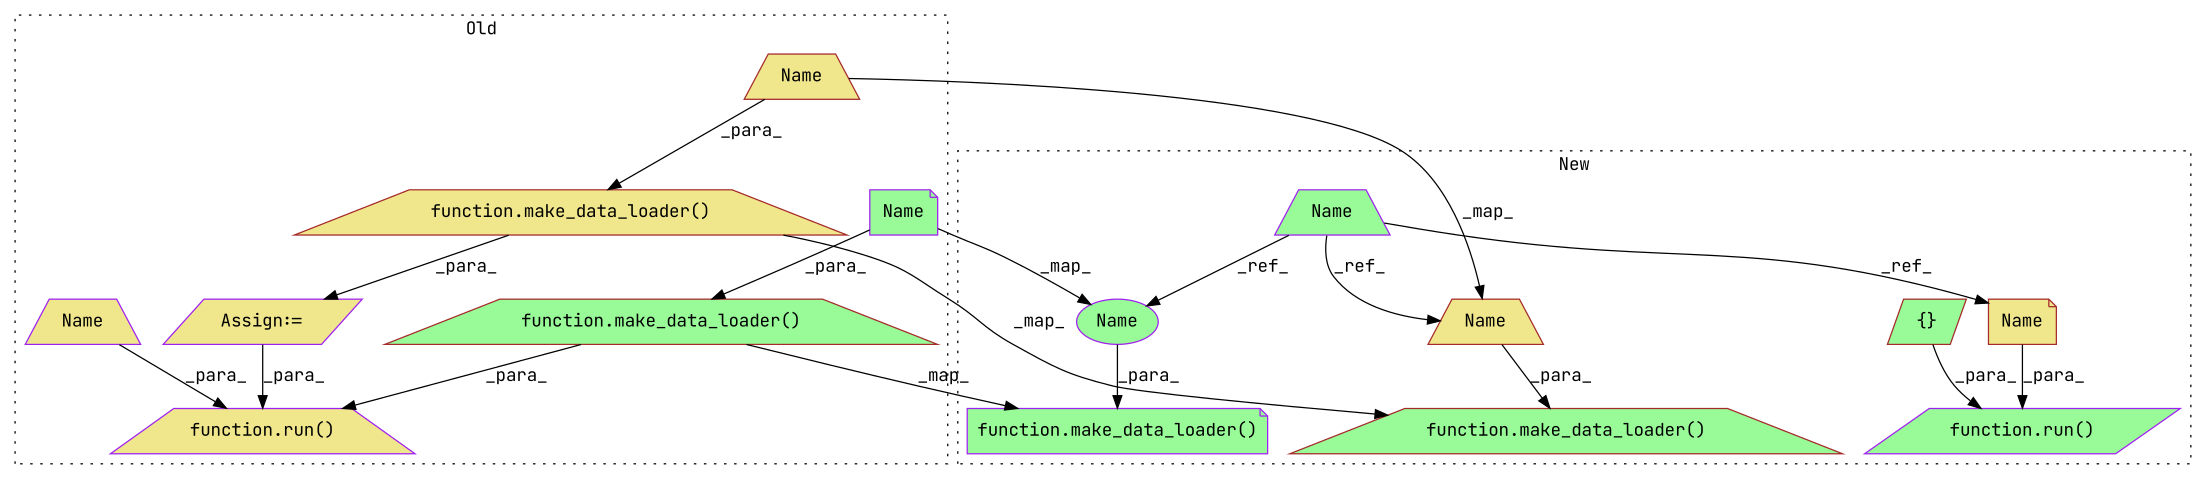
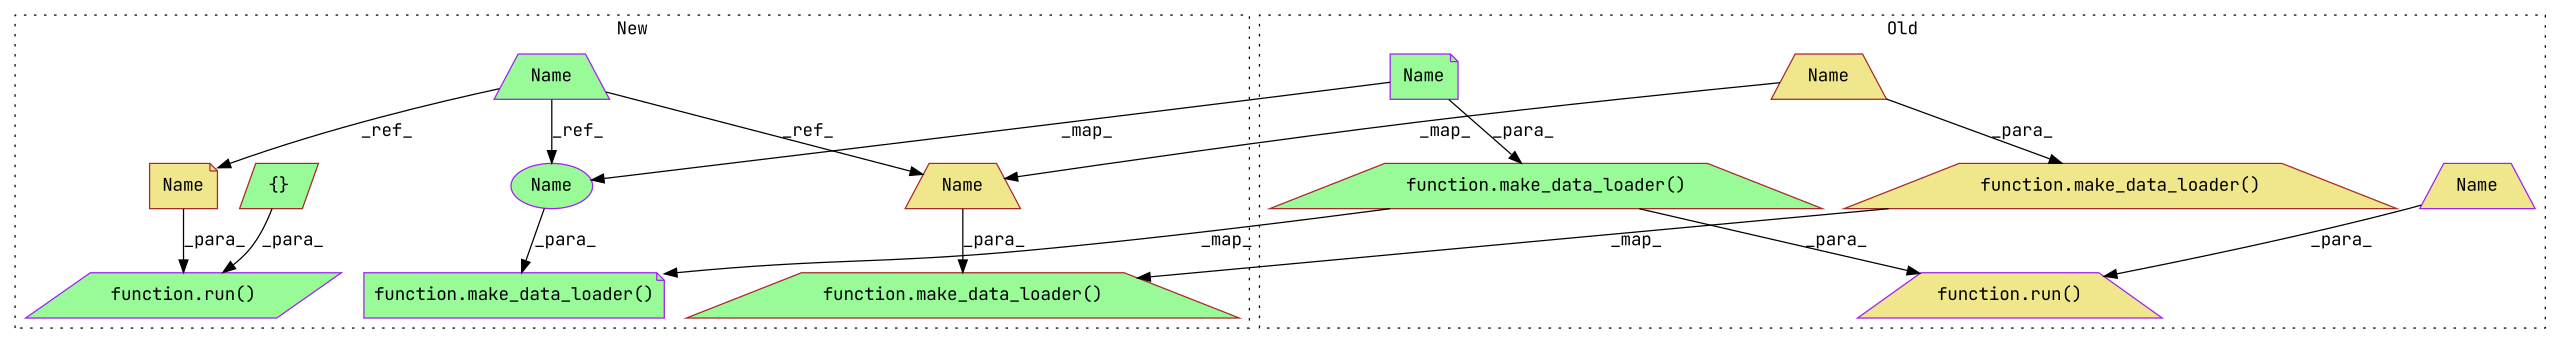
  digraph {
    fontname="JetBrains Mono"
    node [a=87 l=3 shape=trapezium style=filled fillcolor=palegreen color=purple fontname="JetBrains Mono"]
    edge [fontname="JetBrains Mono"]
    n1 [a=75 l="17,15" label="function.make_data_loader()" s="669,689" color=brown]
    n2 [a=75 l="17,15" label="function.make_data_loader()" s="724,744" fillcolor=khaki color=brown]
-   n3 [a=68 label="Assign:=" s=721 shape=parallelogram fillcolor=khaki]
    n4 [a=75 l="4,1" label="function.run()" s="1118,1227" fillcolor=khaki]
    n5 [label=Name s=741 fillcolor=khaki color=brown]
    n6 [label=Name s=686 shape=note]
    n7 [label=Name s=1122 fillcolor=khaki]
    n8 [a=75 l="17,15" label="function.make_data_loader()" s="687,707" shape=note]
    n9 [label=Name s=569]
    n10 [a=75 l="17,15" label="function.make_data_loader()" s="741,761" color=brown]
    n11 [a=75 l="4,1" label="function.run()" s="1142,1236" shape=parallelogram]
    n12 [a=95 l="10,7" label="{}" s="668,776" shape=parallelogram color=brown]
    n13 [label=Name s=758 fillcolor=khaki color=brown]
    n14 [label=Name s=1146 shape=note fillcolor=khaki color=brown]
    n15 [label=Name s=704 shape=ellipse]
    subgraph cluster_1 {
      label=Old
      style=dotted
      n1
      n2
-     n3
      n4
      n5
      n6
      n7
    }
    subgraph cluster_2 {
      label=New
      style=dotted
      n8
      n9
      n10
      n11
      n12
      n13
      n14
      n15
    }
    n1 -> n4 [label=_para_]
    n1 -> n8 [label=_map_]
-   n2 -> n3 [label=_para_]
    n2 -> n10 [label=_map_]
-   n3 -> n4 [label=_para_]
    n5 -> n2 [label=_para_]
    n5 -> n13 [label=_map_]
    n6 -> n1 [label=_para_]
    n6 -> n15 [label=_map_]
    n7 -> n4 [label=_para_]
    n9 -> n13 [label=_ref_]
    n9 -> n14 [label=_ref_]
    n9 -> n15 [label=_ref_]
    n12 -> n11 [label=_para_]
    n13 -> n10 [label=_para_]
    n14 -> n11 [label=_para_]
    n15 -> n8 [label=_para_]
  }
